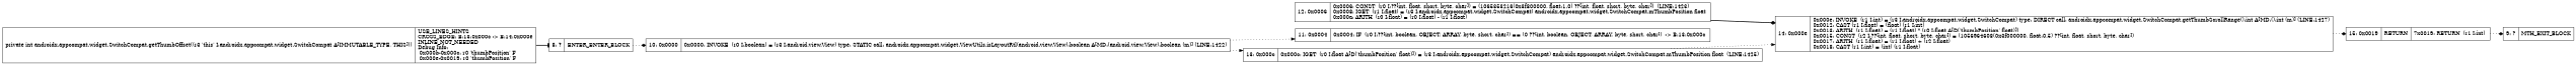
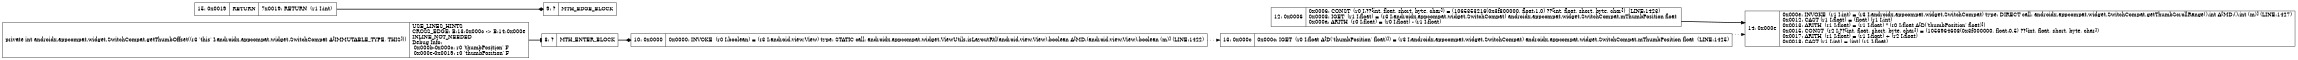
  digraph {
    rankdir=LR
    node [shape=record]
    edge [arrowhead=normal style=dotted]
-   n1 [label="{8\:\ ?|ENTER_ENTER_BLOCK\l}"]
+   n1 [label="{8\:\ ?|MTH_ENTER_BLOCK\l}"]
    n2 [label="{10\:\ 0x0000|0x0000: INVOKE  (r0 I:boolean) = (r3 I:android.view.View) type: STATIC call: androidx.appcompat.widget.ViewUtils.isLayoutRtl(android.view.View):boolean A[MD:(android.view.View):boolean (m)] (LINE:1422)\l}"]
-   n3 [label="{11\:\ 0x0004|0x0004: IF  (r0 I:??[int, boolean, OBJECT, ARRAY, byte, short, char]) == (0 ??[int, boolean, OBJECT, ARRAY, byte, short, char])  \-\> B:13:0x000c \l}"]
    n4 [label="{13\:\ 0x000c|0x000c: IGET  (r0 I:float A[D('thumbPosition' float)]) = (r3 I:androidx.appcompat.widget.SwitchCompat) androidx.appcompat.widget.SwitchCompat.mThumbPosition float  (LINE:1425)\l}"]
    n5 [label="{12\:\ 0x0006|0x0006: CONST  (r0 I:??[int, float, short, byte, char]) = (1065353216(0x3f800000, float:1.0) ??[int, float, short, byte, char])  (LINE:1423)\l0x0008: IGET  (r1 I:float) = (r3 I:androidx.appcompat.widget.SwitchCompat) androidx.appcompat.widget.SwitchCompat.mThumbPosition float \l0x000a: ARITH  (r0 I:float) = (r0 I:float) \- (r1 I:float) \l}"]
    n6 [label="{14\:\ 0x000e|0x000e: INVOKE  (r1 I:int) = (r3 I:androidx.appcompat.widget.SwitchCompat) type: DIRECT call: androidx.appcompat.widget.SwitchCompat.getThumbScrollRange():int A[MD:():int (m)] (LINE:1427)\l0x0012: CAST (r1 I:float) = (float) (r1 I:int) \l0x0013: ARITH  (r1 I:float) = (r1 I:float) * (r0 I:float A[D('thumbPosition' float)]) \l0x0015: CONST  (r2 I:??[int, float, short, byte, char]) = (1056964608(0x3f000000, float:0.5) ??[int, float, short, byte, char]) \l0x0017: ARITH  (r1 I:float) = (r1 I:float) + (r2 I:float) \l0x0018: CAST (r1 I:int) = (int) (r1 I:float) \l}"]
    n7 [label="{15\:\ 0x0019|RETURN\l|7x0019: RETURN  (r1 I:int) \l}"]
-   n8 [label="{9\:\ ?|MTH_EXIT_BLOCK\l}"]
+   n8 [label="{9\:\ ?|MTH_EDGE_BLOCK\l}"]
    n9 [label="{private int androidx.appcompat.widget.SwitchCompat.getThumbOffset((r3 'this' I:androidx.appcompat.widget.SwitchCompat A[IMMUTABLE_TYPE, THIS]))  | USE_LINES_HINTS\lCROSS_EDGE: B:13:0x000c \-\> B:14:0x000e\lINLINE_NOT_NEEDED\lDebug Info:\l  0x000b\-0x000c: r0 'thumbPosition' F\l  0x000e\-0x0019: r0 'thumbPosition' F\l}"]
-   n1 -> n2 [arrowhead=diamond]
-   n2 -> n3
+   n1 -> n2 [arrowhead=diamond style=bold]
    n2 -> n4
    n4 -> n6
-   n5 -> n6 [arrowhead=diamond style=bold]
-   n6 -> n7 [arrowhead=diamond]
-   n7 -> n8 [arrowhead=diamond]
+   n5 -> n6 [style=bold]
+   n7 -> n8 [arrowhead=diamond style=bold]
    n9 -> n1 [arrowhead=tee style=bold]
  }
